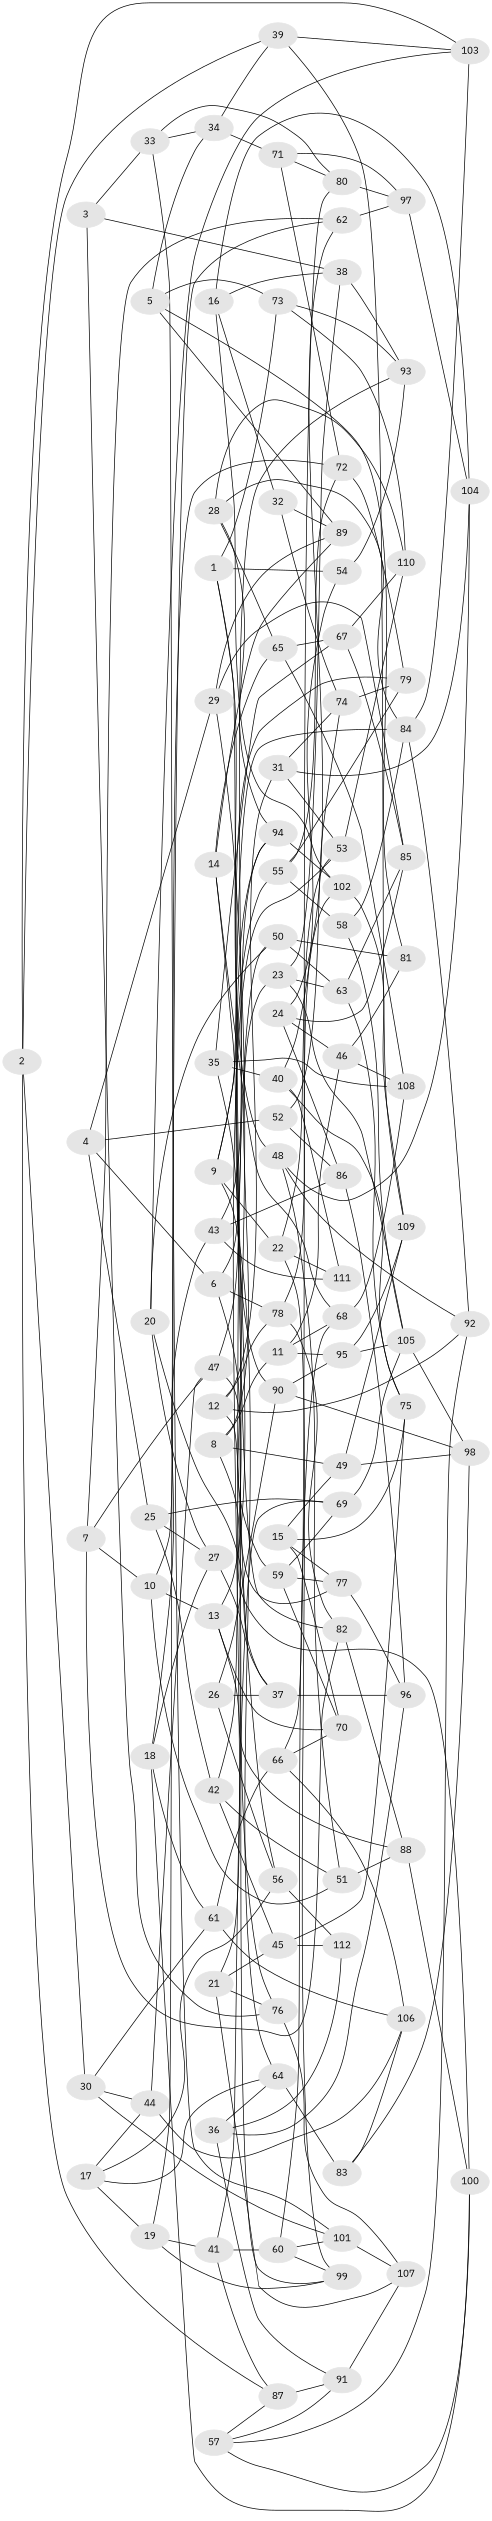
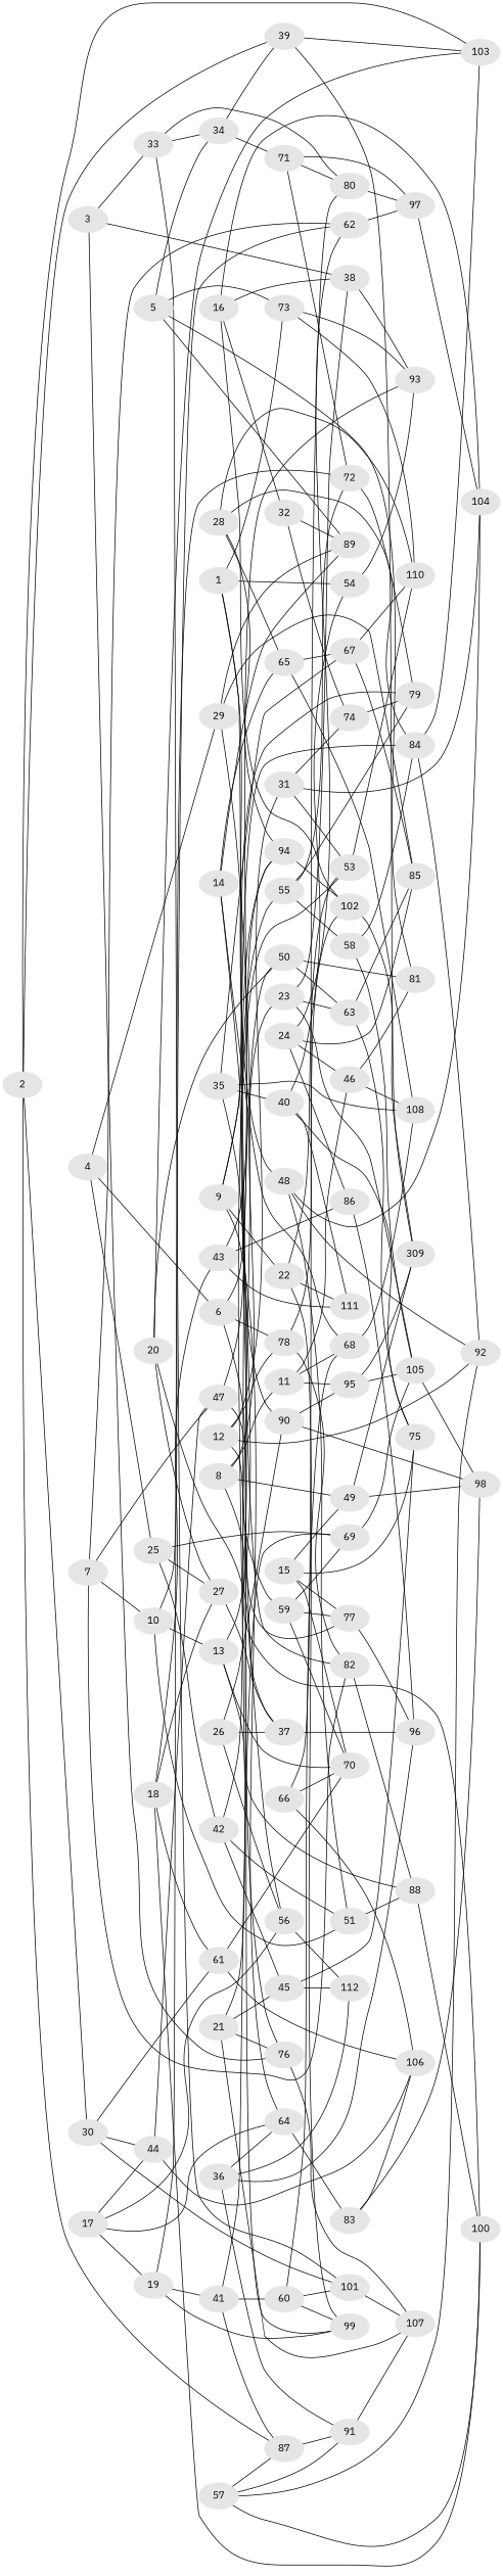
  graph {
    fontname="IBM Plex Sans"
    rankdir=LR
    node [color=gray90 fontname="IBM Plex Sans" style=filled]
    edge [fontname="IBM Plex Sans"]
    1
    48
    54
    73
    82
    51
    92
    104
    93
    110
    88
    2
    30
    39
    87
    103
    44
    61
    101
-   109
+   109 [label=309]
    91
    3
    33
    38
    76
    34
    80
    107
    4
    6
    25
    29
-   52
    59
    78
    27
    42
    69
    89
    56
    85
    86
    74
    5
    81
    71
    70
    77
    102
    7
    10
    47
    62
    13
    72
    94
    97
    8
    11
    23
    49
    100
    46
    68
    95
    63
    105
    98
    9
    22
    64
    79
    84
    99
    53
    111
    83
    55
    108
    12
    31
    58
    14
    65
    90
    67
    15
    75
    96
    16
    32
    17
    19
    41
    106
    112
    18
    43
    37
    66
    60
    20
    50
    21
    45
    24
    26
    28
    35
    40
    36
    57
    1 -- 48
    1 -- 54
    1 -- 73
    1 -- 82
    48 -- 51
    48 -- 92
    48 -- 104
    54 -- 93
    73 -- 93
    73 -- 110
    82 -- 88
    51 -- 88
    88 -- 100
    2 -- 30
    2 -- 39
    2 -- 87
    2 -- 103
    30 -- 44
    30 -- 61
    30 -- 101
    39 -- 103
    39 -- 109
    87 -- 91
    44 -- 47
    44 -- 106
    61 -- 106
-   61 -- 66
+   61 -- 70
    101 -- 107
    91 -- 107
    3 -- 33
    3 -- 38
    3 -- 76
    33 -- 101
    33 -- 34
    33 -- 80
    38 -- 93
    76 -- 107
    34 -- 39
    34 -- 71
    80 -- 97
    4 -- 6
    4 -- 25
    4 -- 29
-   4 -- 52
    6 -- 93
    6 -- 59
    6 -- 78
    25 -- 27
    25 -- 42
    25 -- 69
    29 -- 89
    29 -- 56
    29 -- 85
-   52 -- 86
-   52 -- 74
    59 -- 69
    59 -- 70
    59 -- 77
    78 -- 82
    78 -- 102
    27 -- 37
    42 -- 51
    42 -- 50
    42 -- 45
    69 -- 105
    56 -- 112
    86 -- 96
    74 -- 79
    5 -- 73
    5 -- 34
    5 -- 89
    5 -- 81
    71 -- 80
    71 -- 72
    71 -- 97
    77 -- 96
    102 -- 109
    7 -- 82
    7 -- 10
    7 -- 47
    7 -- 62
    10 -- 51
    10 -- 13
    10 -- 72
    47 -- 77
    47 -- 94
    62 -- 97
    13 -- 88
    13 -- 70
    13 -- 55
    72 -- 79
    94 -- 102
    97 -- 104
    8 -- 11
    8 -- 23
    8 -- 49
    8 -- 100
    11 -- 46
    11 -- 68
    11 -- 95
    23 -- 38
    23 -- 63
    23 -- 105
    49 -- 109
    49 -- 98
    46 -- 81
    46 -- 108
    68 -- 108
    95 -- 109
    95 -- 105
    63 -- 85
    63 -- 75
    105 -- 98
    9 -- 22
    9 -- 64
    9 -- 79
    9 -- 84
    22 -- 99
    22 -- 53
    22 -- 111
    64 -- 83
    84 -- 92
    84 -- 103
    53 -- 110
    83 -- 98
    83 -- 106
    55 -- 72
    55 -- 79
    55 -- 58
    12 -- 92
    12 -- 78
    12 -- 99
    12 -- 31
    31 -- 104
    31 -- 74
    31 -- 53
    58 -- 105
    58 -- 84
    14 -- 89
    14 -- 68
    14 -- 65
    14 -- 90
    65 -- 108
    65 -- 67
    90 -- 95
    90 -- 98
    67 -- 110
    67 -- 85
    15 -- 70
    15 -- 77
    15 -- 49
    15 -- 75
    16 -- 104
    16 -- 38
    16 -- 102
    16 -- 32
    32 -- 89
    32 -- 74
    17 -- 44
    17 -- 56
    17 -- 64
    17 -- 19
    19 -- 62
    19 -- 99
    19 -- 41
    41 -- 87
    41 -- 69
    41 -- 60
    18 -- 61
    18 -- 27
    18 -- 100
    18 -- 43
    43 -- 86
    43 -- 94
    43 -- 111
    37 -- 96
    66 -- 80
    66 -- 70
    66 -- 106
    60 -- 101
    60 -- 68
    60 -- 99
    20 -- 103
    20 -- 27
    20 -- 37
    20 -- 50
    50 -- 81
    50 -- 63
    21 -- 76
    21 -- 107
    21 -- 53
    21 -- 45
    45 -- 75
    45 -- 112
    24 -- 85
    24 -- 86
    24 -- 62
    24 -- 46
    26 -- 56
    26 -- 90
    26 -- 37
    28 -- 110
    28 -- 94
    28 -- 84
    28 -- 65
    35 -- 76
    35 -- 108
    35 -- 67
    35 -- 40
    40 -- 54
    40 -- 111
    40 -- 75
    36 -- 91
    36 -- 64
    36 -- 96
    36 -- 112
    57 -- 92
    57 -- 87
    57 -- 91
    57 -- 100
  }
